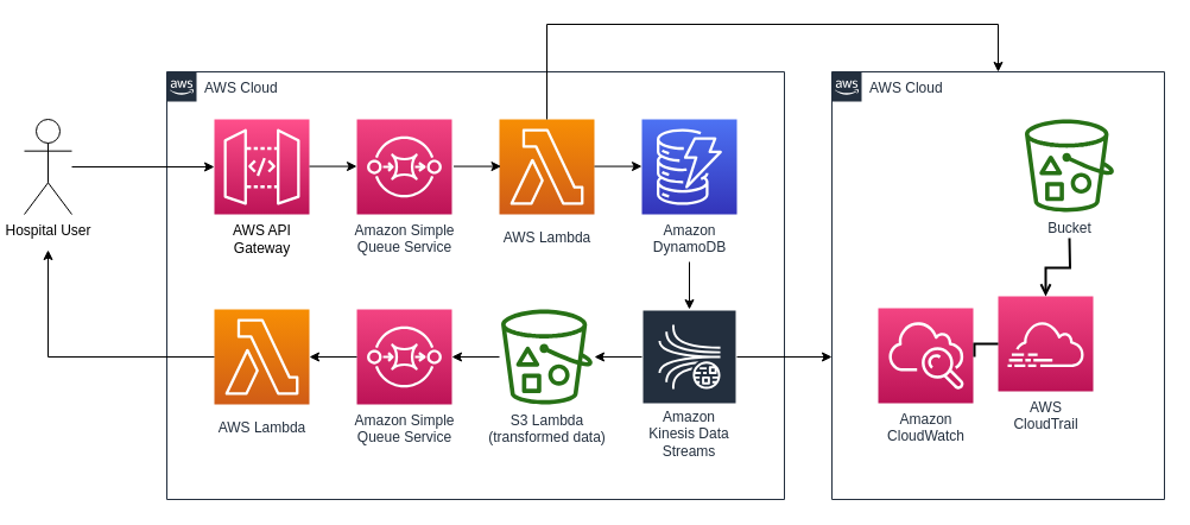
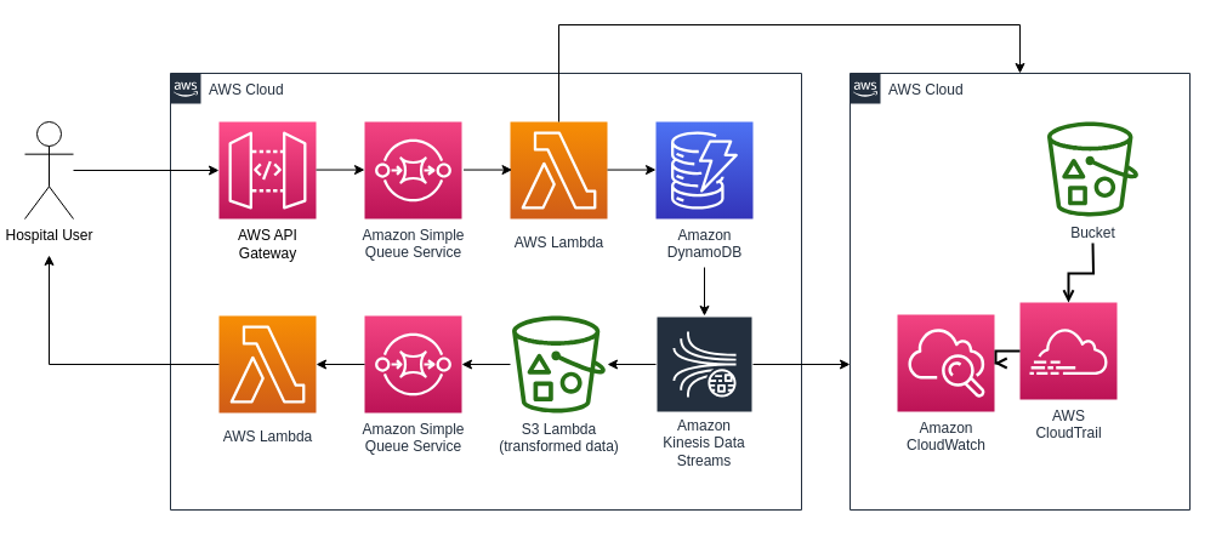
  <mxCell id="0" />
  <mxCell id="1" parent="0" />
  <mxCell id="2" value="AWS Cloud" style="points=[[0,0],[0.25,0],[0.5,0],[0.75,0],[1,0],[1,0.25],[1,0.5],[1,0.75],[1,1],[0.75,1],[0.5,1],[0.25,1],[0,1],[0,0.75],[0,0.5],[0,0.25]];outlineConnect=0;gradientColor=none;html=1;whiteSpace=wrap;fontSize=12;fontStyle=0;shape=mxgraph.aws4.group;grIcon=mxgraph.aws4.group_aws_cloud_alt;strokeColor=#232F3E;fillColor=none;verticalAlign=top;align=left;spacingLeft=30;fontColor=#232F3E;dashed=0;labelBackgroundColor=#ffffff;container=1;pointerEvents=0;collapsible=0;recursiveResize=0;" parent="1" vertex="1"><mxGeometry x="140" y="60" width="520" height="360" as="geometry" /></mxCell>
  <mxCell id="3" value="AWS Lambda" style="outlineConnect=0;fontColor=#232F3E;gradientColor=#F78E04;gradientDirection=north;fillColor=#D05C17;strokeColor=#ffffff;dashed=0;verticalLabelPosition=bottom;verticalAlign=top;align=center;html=1;fontSize=12;fontStyle=0;aspect=fixed;shape=mxgraph.aws4.resourceIcon;resIcon=mxgraph.aws4.lambda;labelBackgroundColor=#ffffff;spacingTop=6;" parent="2" vertex="1"><mxGeometry x="280" y="40" width="80" height="80" as="geometry" /></mxCell>
  <mxCell id="4" value="Amazon&lt;br&gt;DynamoDB" style="outlineConnect=0;fontColor=#232F3E;gradientColor=#4D72F3;gradientDirection=north;fillColor=#3334B9;strokeColor=#ffffff;dashed=0;verticalLabelPosition=bottom;verticalAlign=top;align=center;html=1;fontSize=12;fontStyle=0;aspect=fixed;shape=mxgraph.aws4.resourceIcon;resIcon=mxgraph.aws4.dynamodb;labelBackgroundColor=#ffffff;" parent="2" vertex="1"><mxGeometry x="400" y="40" width="80" height="80" as="geometry" /></mxCell>
  <mxCell id="5" value="S3 Lambda &lt;br&gt;(transformed data)" style="outlineConnect=0;fontColor=#232F3E;gradientColor=none;fillColor=#277116;strokeColor=none;dashed=0;verticalLabelPosition=bottom;verticalAlign=top;align=center;html=1;fontSize=12;fontStyle=0;aspect=fixed;pointerEvents=1;shape=mxgraph.aws4.bucket_with_objects;labelBackgroundColor=#ffffff;" parent="2" vertex="1"><mxGeometry x="281.54" y="200" width="76.92" height="80" as="geometry" /></mxCell>
  <mxCell id="6" value="Amazon Simple&lt;br&gt;Queue Service&lt;br&gt;" style="outlineConnect=0;fontColor=#232F3E;gradientColor=#F34482;gradientDirection=north;fillColor=#BC1356;strokeColor=#ffffff;dashed=0;verticalLabelPosition=bottom;verticalAlign=top;align=center;html=1;fontSize=12;fontStyle=0;aspect=fixed;shape=mxgraph.aws4.resourceIcon;resIcon=mxgraph.aws4.sqs;labelBackgroundColor=#ffffff;" vertex="1" parent="2"><mxGeometry x="160" y="200" width="80" height="80" as="geometry" /></mxCell>
  <mxCell id="7" value="Amazon Simple&lt;br&gt;Queue Service&lt;br&gt;" style="outlineConnect=0;fontColor=#232F3E;gradientColor=#F34482;gradientDirection=north;fillColor=#BC1356;strokeColor=#ffffff;dashed=0;verticalLabelPosition=bottom;verticalAlign=top;align=center;html=1;fontSize=12;fontStyle=0;aspect=fixed;shape=mxgraph.aws4.resourceIcon;resIcon=mxgraph.aws4.sqs;labelBackgroundColor=#ffffff;" vertex="1" parent="2"><mxGeometry x="160" y="40" width="80" height="80" as="geometry" /></mxCell>
  <mxCell id="8" value="" style="sketch=0;points=[[0,0,0],[0.25,0,0],[0.5,0,0],[0.75,0,0],[1,0,0],[0,1,0],[0.25,1,0],[0.5,1,0],[0.75,1,0],[1,1,0],[0,0.25,0],[0,0.5,0],[0,0.75,0],[1,0.25,0],[1,0.5,0],[1,0.75,0]];outlineConnect=0;fontColor=#232F3E;gradientColor=#FF4F8B;gradientDirection=north;fillColor=#BC1356;strokeColor=#ffffff;dashed=0;verticalLabelPosition=bottom;verticalAlign=top;align=center;html=1;fontSize=12;fontStyle=0;aspect=fixed;shape=mxgraph.aws4.resourceIcon;resIcon=mxgraph.aws4.api_gateway;" vertex="1" parent="2"><mxGeometry x="40" y="40" width="80" height="80" as="geometry" /></mxCell>
  <mxCell id="9" value="AWS API&lt;br&gt;Gateway" style="text;html=1;align=center;verticalAlign=middle;resizable=0;points=[];autosize=1;strokeColor=none;fillColor=none;" vertex="1" parent="2"><mxGeometry x="50" y="126" width="60" height="30" as="geometry" /></mxCell>
  <mxCell id="10" value="&lt;span style=&quot;font-weight: normal;&quot;&gt;&lt;font style=&quot;font-size: 12px;&quot;&gt;Amazon Kinesis Data Streams&lt;/font&gt;&lt;/span&gt;" style="sketch=0;outlineConnect=0;fontColor=#232F3E;gradientColor=none;strokeColor=#ffffff;fillColor=#232F3E;dashed=0;verticalLabelPosition=middle;verticalAlign=bottom;align=center;html=1;whiteSpace=wrap;fontSize=10;fontStyle=1;spacing=3;shape=mxgraph.aws4.productIcon;prIcon=mxgraph.aws4.kinesis_data_streams;" vertex="1" parent="2"><mxGeometry x="400" y="200" width="80" height="130" as="geometry" /></mxCell>
  <mxCell id="11" value="" style="endArrow=classic;html=1;rounded=0;fontSize=12;" edge="1" parent="2"><mxGeometry width="50" height="50" relative="1" as="geometry"><mxPoint x="120" y="79.57" as="sourcePoint" /><mxPoint x="160" y="79.57" as="targetPoint" /></mxGeometry></mxCell>
  <mxCell id="12" value="" style="endArrow=classic;html=1;rounded=0;fontSize=12;" edge="1" parent="2"><mxGeometry width="50" height="50" relative="1" as="geometry"><mxPoint x="241.54" y="79.57" as="sourcePoint" /><mxPoint x="281.54" y="79.57" as="targetPoint" /></mxGeometry></mxCell>
  <mxCell id="13" value="" style="endArrow=classic;html=1;rounded=0;fontSize=12;" edge="1" parent="2"><mxGeometry width="50" height="50" relative="1" as="geometry"><mxPoint x="360.0" y="79.57" as="sourcePoint" /><mxPoint x="400.0" y="79.57" as="targetPoint" /></mxGeometry></mxCell>
  <mxCell id="14" value="" style="endArrow=classic;html=1;rounded=0;fontSize=12;" edge="1" parent="2"><mxGeometry width="50" height="50" relative="1" as="geometry"><mxPoint x="400" y="240" as="sourcePoint" /><mxPoint x="360" y="240" as="targetPoint" /></mxGeometry></mxCell>
  <mxCell id="15" value="" style="endArrow=classic;html=1;rounded=0;fontSize=12;" edge="1" parent="2"><mxGeometry width="50" height="50" relative="1" as="geometry"><mxPoint x="280.0" y="240" as="sourcePoint" /><mxPoint x="240" y="240" as="targetPoint" /></mxGeometry></mxCell>
  <mxCell id="16" value="" style="endArrow=classic;html=1;rounded=0;fontSize=12;" edge="1" parent="2" target="10"><mxGeometry width="50" height="50" relative="1" as="geometry"><mxPoint x="440" y="160" as="sourcePoint" /><mxPoint x="370" y="120" as="targetPoint" /></mxGeometry></mxCell>
  <mxCell id="17" value="AWS Lambda" style="outlineConnect=0;fontColor=#232F3E;gradientColor=#F78E04;gradientDirection=north;fillColor=#D05C17;strokeColor=#ffffff;dashed=0;verticalLabelPosition=bottom;verticalAlign=top;align=center;html=1;fontSize=12;fontStyle=0;aspect=fixed;shape=mxgraph.aws4.resourceIcon;resIcon=mxgraph.aws4.lambda;labelBackgroundColor=#ffffff;spacingTop=6;" vertex="1" parent="2"><mxGeometry x="40" y="200" width="80" height="80" as="geometry" /></mxCell>
  <mxCell id="18" value="" style="endArrow=classic;html=1;rounded=0;fontSize=12;" edge="1" parent="2"><mxGeometry width="50" height="50" relative="1" as="geometry"><mxPoint x="160.0" y="240" as="sourcePoint" /><mxPoint x="120.0" y="240" as="targetPoint" /></mxGeometry></mxCell>
  <mxCell id="19" value="AWS Cloud" style="points=[[0,0],[0.25,0],[0.5,0],[0.75,0],[1,0],[1,0.25],[1,0.5],[1,0.75],[1,1],[0.75,1],[0.5,1],[0.25,1],[0,1],[0,0.75],[0,0.5],[0,0.25]];outlineConnect=0;gradientColor=none;html=1;whiteSpace=wrap;fontSize=12;fontStyle=0;shape=mxgraph.aws4.group;grIcon=mxgraph.aws4.group_aws_cloud_alt;strokeColor=#232F3E;fillColor=none;verticalAlign=top;align=left;spacingLeft=30;fontColor=#232F3E;dashed=0;labelBackgroundColor=#ffffff;container=1;pointerEvents=0;collapsible=0;recursiveResize=0;" parent="1" vertex="1"><mxGeometry x="700" y="60" width="280" height="360" as="geometry" /></mxCell>
  <mxCell id="20" value="Bucket" style="outlineConnect=0;fontColor=#232F3E;gradientColor=none;fillColor=#277116;strokeColor=none;dashed=0;verticalLabelPosition=bottom;verticalAlign=top;align=center;html=1;fontSize=12;fontStyle=0;aspect=fixed;pointerEvents=1;shape=mxgraph.aws4.bucket_with_objects;labelBackgroundColor=#ffffff;" parent="19" vertex="1"><mxGeometry x="162.5" y="40" width="75" height="78" as="geometry" /></mxCell>
  <mxCell id="21" value="AWS&lt;br&gt;CloudTrail" style="outlineConnect=0;fontColor=#232F3E;gradientColor=#F34482;gradientDirection=north;fillColor=#BC1356;strokeColor=#ffffff;dashed=0;verticalLabelPosition=bottom;verticalAlign=top;align=center;html=1;fontSize=12;fontStyle=0;aspect=fixed;shape=mxgraph.aws4.resourceIcon;resIcon=mxgraph.aws4.cloudtrail;labelBackgroundColor=#ffffff;" parent="19" vertex="1"><mxGeometry x="140" y="189" width="80" height="80" as="geometry" /></mxCell>
  <mxCell id="22" style="edgeStyle=orthogonalEdgeStyle;rounded=0;orthogonalLoop=1;jettySize=auto;html=1;endArrow=open;endFill=0;strokeWidth=2;" parent="19" target="21" edge="1"><mxGeometry relative="1" as="geometry"><mxPoint x="200" y="140" as="sourcePoint" /></mxGeometry></mxCell>
  <mxCell id="23" value="Amazon&lt;br&gt;CloudWatch&lt;br&gt;" style="outlineConnect=0;fontColor=#232F3E;gradientColor=#F34482;gradientDirection=north;fillColor=#BC1356;strokeColor=#ffffff;dashed=0;verticalLabelPosition=bottom;verticalAlign=top;align=center;html=1;fontSize=12;fontStyle=0;aspect=fixed;shape=mxgraph.aws4.resourceIcon;resIcon=mxgraph.aws4.cloudwatch;labelBackgroundColor=#ffffff;" parent="19" vertex="1"><mxGeometry x="39" y="199" width="80" height="80" as="geometry" /></mxCell>
- <mxCell id="24" value="" style="edgeStyle=orthogonalEdgeStyle;rounded=0;orthogonalLoop=1;jettySize=auto;html=1;endArrow=none;endFill=0;strokeWidth=2;" parent="19" source="21" target="23" edge="1"><mxGeometry relative="1" as="geometry" /></mxCell>
+ <mxCell id="24" value="" style="edgeStyle=orthogonalEdgeStyle;rounded=0;orthogonalLoop=1;jettySize=auto;html=1;endArrow=open;endFill=0;strokeWidth=2;" parent="19" source="21" target="23" edge="1"><mxGeometry relative="1" as="geometry" /></mxCell>
  <mxCell id="25" value="" style="endArrow=classic;html=1;rounded=0;fontSize=12;entryX=0.5;entryY=0;entryDx=0;entryDy=0;" edge="1" parent="1" target="19"><mxGeometry width="50" height="50" relative="1" as="geometry"><mxPoint x="460" y="100" as="sourcePoint" /><mxPoint x="420" y="20" as="targetPoint" /><Array as="points"><mxPoint x="460" y="100" /><mxPoint x="460" y="20" /><mxPoint x="840" y="20" /></Array></mxGeometry></mxCell>
  <mxCell id="26" value="" style="endArrow=classic;html=1;rounded=0;fontSize=12;" edge="1" parent="1"><mxGeometry width="50" height="50" relative="1" as="geometry"><mxPoint x="620" as="sourcePoint" y="300" /><mxPoint x="700" as="targetPoint" y="300" /></mxGeometry></mxCell>
  <mxCell id="27" value="Hospital User" style="shape=umlActor;verticalLabelPosition=bottom;verticalAlign=top;html=1;outlineConnect=0;fontSize=12;" vertex="1" parent="1"><mxGeometry x="20" y="100" width="40" height="80" as="geometry" /></mxCell>
  <mxCell id="28" value="" style="endArrow=classic;html=1;rounded=0;fontSize=12;entryX=0;entryY=0.5;entryDx=0;entryDy=0;entryPerimeter=0;" edge="1" parent="1" source="27" target="8"><mxGeometry width="50" height="50" relative="1" as="geometry"><mxPoint x="391.54" y="149.57" as="sourcePoint" /><mxPoint x="431.54" y="149.57" as="targetPoint" /></mxGeometry></mxCell>
  <mxCell id="29" value="" style="endArrow=classic;html=1;rounded=0;fontSize=12;" edge="1" parent="1"><mxGeometry width="50" height="50" relative="1" as="geometry"><mxPoint x="180" y="300" as="sourcePoint" /><mxPoint x="40" y="210" as="targetPoint" /><Array as="points"><mxPoint x="40" y="300" /></Array></mxGeometry></mxCell>
